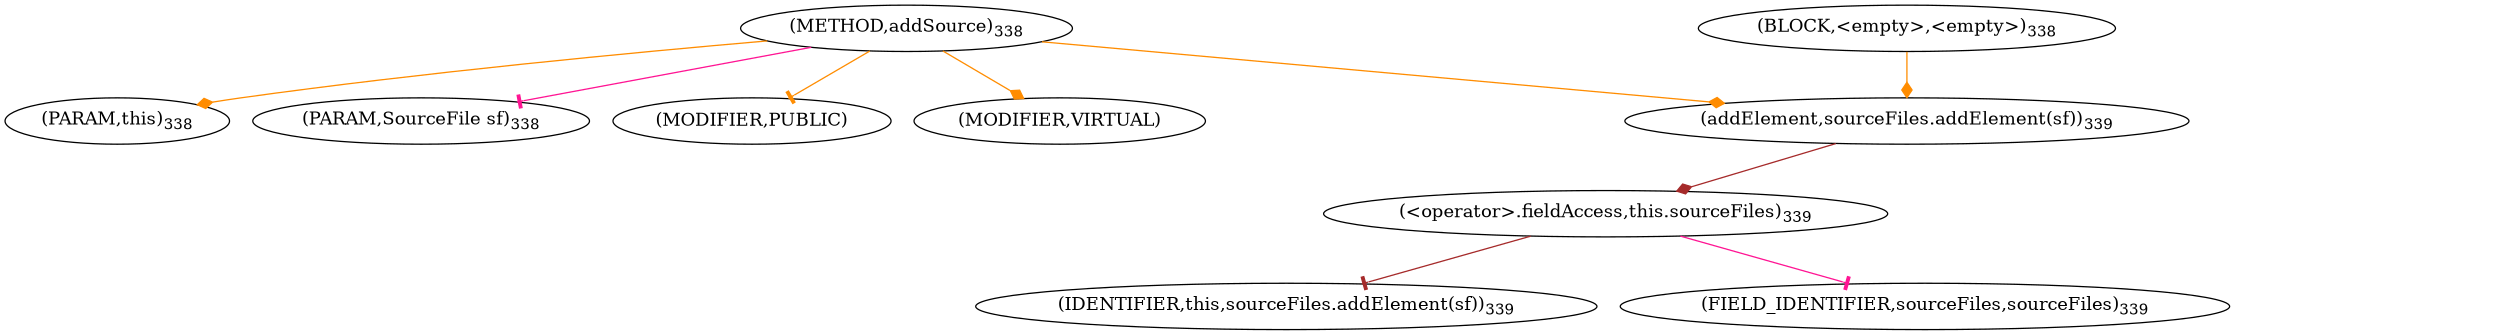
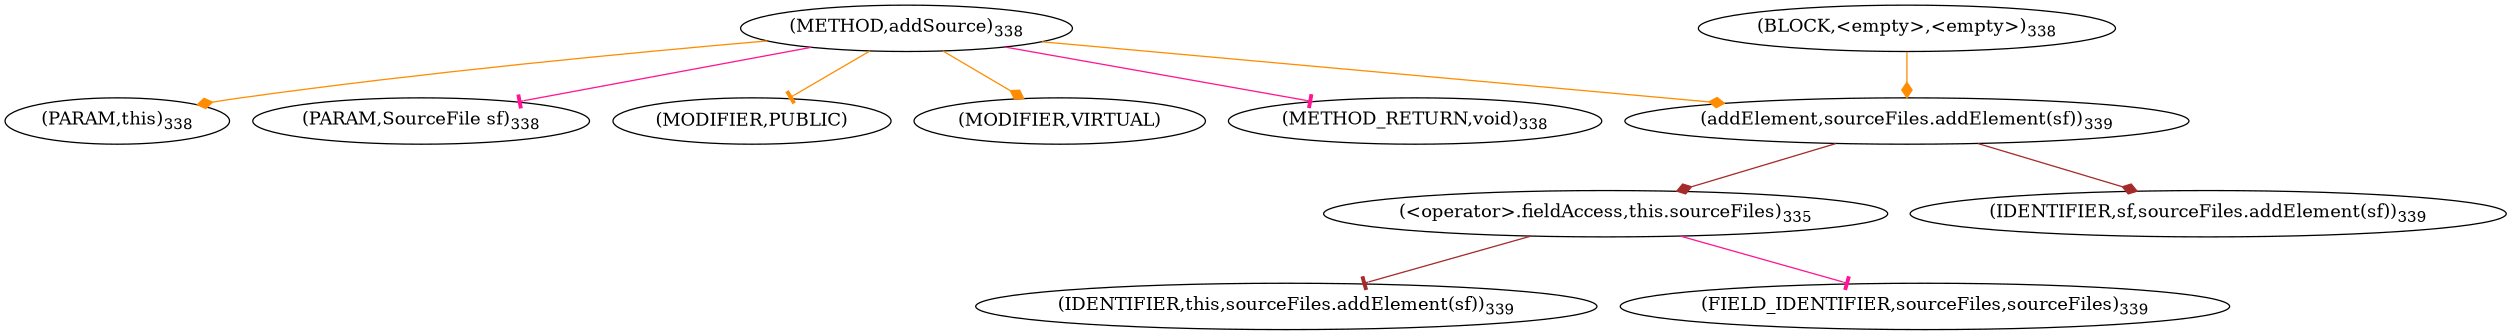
  digraph {
    edge [arrowhead=diamond color=darkorange]
    n1 [label=<(METHOD,addSource)<SUB>338</SUB>>]
    n2 [label=<(PARAM,this)<SUB>338</SUB>>]
    n3 [label=<(PARAM,SourceFile sf)<SUB>338</SUB>>]
    n4 [label=<(MODIFIER,PUBLIC)>]
    n5 [label=<(MODIFIER,VIRTUAL)>]
+   n6 [label=<(METHOD_RETURN,void)<SUB>338</SUB>>]
    n7 [label=<(addElement,sourceFiles.addElement(sf))<SUB>339</SUB>>]
    n8 [label=<(BLOCK,&lt;empty&gt;,&lt;empty&gt;)<SUB>338</SUB>>]
-   n9 [label=<(&lt;operator&gt;.fieldAccess,this.sourceFiles)<SUB>339</SUB>>]
+   n9 [label=<(&lt;operator&gt;.fieldAccess,this.sourceFiles)<SUB>335</SUB>>]
+   n10 [label=<(IDENTIFIER,sf,sourceFiles.addElement(sf))<SUB>339</SUB>>]
    n11 [label=<(IDENTIFIER,this,sourceFiles.addElement(sf))<SUB>339</SUB>>]
    n12 [label=<(FIELD_IDENTIFIER,sourceFiles,sourceFiles)<SUB>339</SUB>>]
    n1 -> n2
    n1 -> n3 [arrowhead=tee color=deeppink]
    n1 -> n4 [arrowhead=tee]
    n1 -> n5
+   n1 -> n6 [arrowhead=tee color=deeppink]
    n1 -> n7
    n7 -> n9 [color=brown]
+   n7 -> n10 [color=brown]
    n8 -> n7
    n9 -> n11 [arrowhead=tee color=brown]
    n9 -> n12 [arrowhead=tee color=deeppink]
  }
